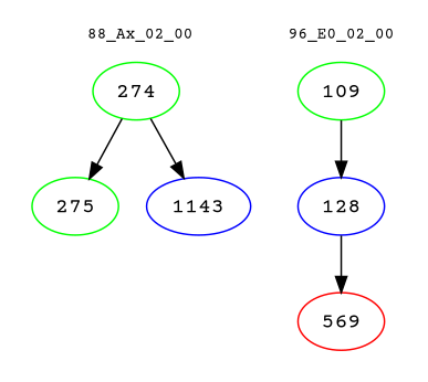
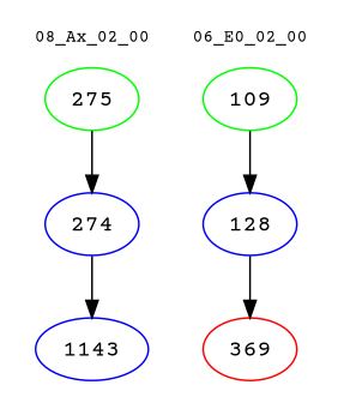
  digraph {
    fontname="Courier Prime"
    node [color=blue fontname="Courier Prime"]
    edge [color=black fontname="Courier Prime"]
    n1 [color=green label=275]
-   n2 [color=green label=274]
+   n2 [label=274]
    n3 [label=1143]
    n4 [color=green label=109]
    n5 [label=128]
-   n6 [color=red label=569]
+   n6 [color=red label=369]
    subgraph cluster_1 {
      color=white
      fontsize=10
-     label="88_Ax_02_00"
+     label="08_Ax_02_00"
      n1
      n2
      n3
    }
    subgraph cluster_2 {
      color=white
      fontsize=10
-     label="96_E0_02_00"
+     label="06_E0_02_00"
      n4
      n5
      n6
    }
-   n2 -> n1
+   n1 -> n2
    n2 -> n3
    n4 -> n5
    n5 -> n6
  }
